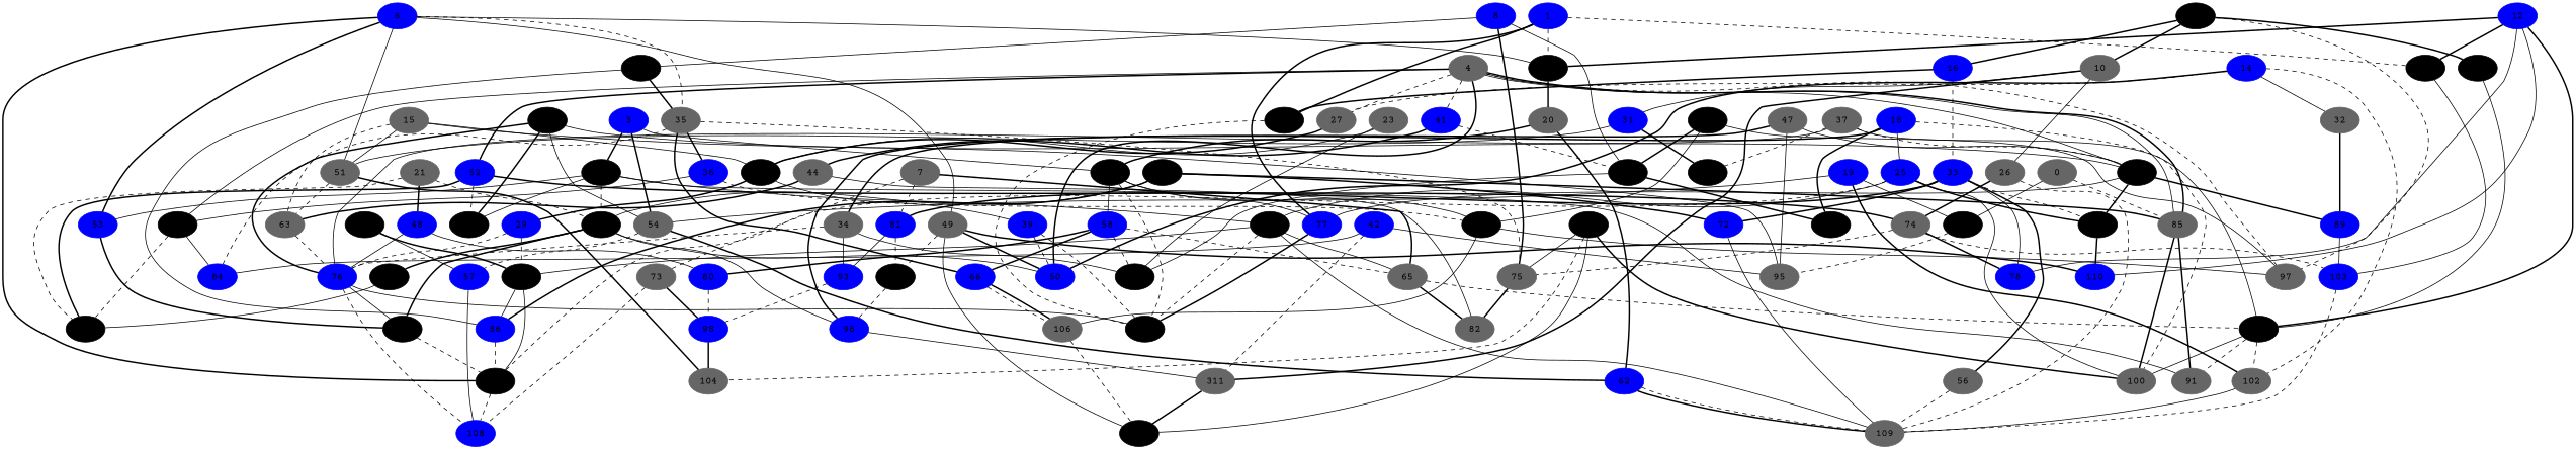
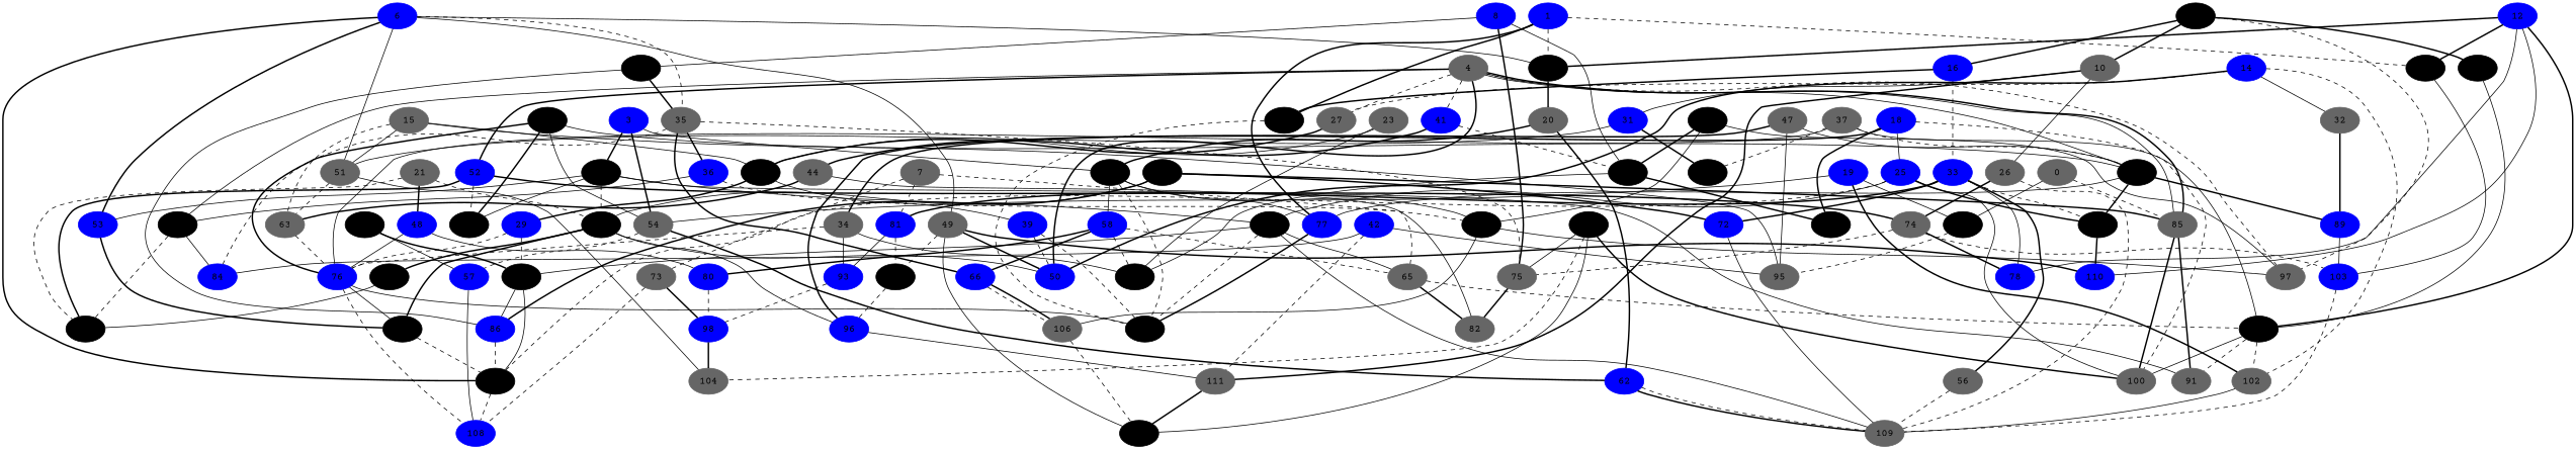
  graph {
    fontname="Courier Prime"
    node [color=blue fontname="Courier Prime" style=filled]
    edge [fontname="Courier Prime" style=solid]
    17 [color=black]
    1
    60 [color=black]
    77
    79 [color=black]
    20 [color=gray40]
    103
    88 [color=black]
    n9 [color=gray40 label=0]
    40 [color=black]
    85 [color=gray40]
    95 [color=gray40]
    91 [color=gray40]
    100 [color=gray40]
    5 [color=black]
    3
    38 [color=black]
    54 [color=gray40]
    22 [color=black]
    46 [color=black]
    53
    69 [color=black]
    67 [color=black]
    58
    62
    57
    4 [color=gray40]
    27 [color=gray40]
    41
    50
    52
    55 [color=black]
    59 [color=black]
    97 [color=gray40]
    28 [color=black]
    83 [color=black]
    44 [color=gray40]
    105 [color=black]
    74 [color=gray40]
    64 [color=black]
    89
    84
    68 [color=black]
    87 [color=black]
    96
    65 [color=gray40]
    109 [color=gray40]
    71 [color=black]
    6
    35 [color=gray40]
    49 [color=gray40]
    51 [color=gray40]
    101 [color=black]
    75 [color=gray40]
    36
    66
    110
    112 [color=black]
    94 [color=black]
    63 [color=gray40]
    104 [color=gray40]
    108
    7 [color=gray40]
    73 [color=gray40]
    81
    90 [color=black]
    82 [color=gray40]
    98
    93
    13 [color=black]
    8
    86
    92 [color=black]
    99 [color=black]
    9 [color=black]
    10 [color=gray40]
    16
    70 [color=black]
    26 [color=gray40]
    31
-   111 [color=gray40 label=311]
+   111 [color=gray40]
    33
    61 [color=black]
    11 [color=black]
    72
    12
    78
    102 [color=gray40]
    14
    32 [color=gray40]
    15 [color=gray40]
    29
    39
    76
    56 [color=gray40]
    18
    25
    34 [color=gray40]
    19
    21 [color=gray40]
    48
    80
    23 [color=gray40]
    24 [color=black]
    30 [color=black]
    106 [color=gray40]
    37 [color=gray40]
    42
    43 [color=black]
    45 [color=black]
    47 [color=gray40]
    17 -- 20 [style=bold]
    1 -- 17 [style=dashed]
    1 -- 60 [style=dashed]
    1 -- 77 [style=bold]
    1 -- 79 [style=bold]
    60 -- 103
    77 -- 88 [style=bold]
    79 -- 88 [style=dashed]
    20 -- 38 [style=bold]
    20 -- 62 [style=bold]
    103 -- 109 [style=dashed]
    n9 -- 40
    n9 -- 85 [style=dashed]
    40 -- 95 [style=dashed]
    85 -- 91 [style=bold]
    85 -- 100 [style=bold]
    5 -- 91
    5 -- 22 [style=dashed]
    5 -- 46
    5 -- 53
    5 -- 69
    3 -- 5 [style=bold]
    3 -- 38
    3 -- 54 [style=bold]
    38 -- 77
    38 -- 88 [style=dashed]
    38 -- 67
    38 -- 58
    54 -- 62 [style=bold]
    54 -- 57 [style=dashed]
    22 -- 50
    22 -- 68 [style=bold]
    22 -- 87 [style=bold]
    22 -- 96
    46 -- 88 [style=dashed]
    46 -- 65
    46 -- 109
    46 -- 71
    53 -- 87 [style=bold]
    67 -- 97
    67 -- 106
    58 -- 65 [style=dashed]
    58 -- 66 [style=bold]
    58 -- 99 [style=dashed]
    58 -- 80 [style=bold]
    62 -- 109 [style=bold]
    62 -- 109 [style=dashed]
    57 -- 108
    4 -- 85
    4 -- 85 [style=bold]
    4 -- 27 [style=dashed]
    4 -- 41 [style=dashed]
    4 -- 50 [style=bold]
    4 -- 52 [style=bold]
    4 -- 55
    4 -- 59
    4 -- 97 [style=dashed]
    27 -- 28 [style=bold]
    41 -- 83 [style=dashed]
    41 -- 44 [style=bold]
    52 -- 69 [style=dashed]
    52 -- 105 [style=bold]
    52 -- 74 [style=bold]
    55 -- 77
    55 -- 64 [style=bold]
    55 -- 89 [style=bold]
    59 -- 105 [style=dashed]
    59 -- 84
    28 -- 29 [style=bold]
    28 -- 39
    83 -- 92 [style=bold]
    83 -- 99
    44 -- 63 [style=bold]
    44 -- 82
    74 -- 103 [style=dashed]
    74 -- 75 [style=dashed]
    74 -- 78 [style=bold]
    64 -- 110 [style=bold]
    89 -- 103
    68 -- 105
    87 -- 101 [style=dashed]
    96 -- 111
    65 -- 90 [style=dashed]
    65 -- 82 [style=bold]
    71 -- 101
    71 -- 86
    6 -- 17
    6 -- 53 [style=bold]
    6 -- 35 [style=dashed]
    6 -- 49
    6 -- 51
    6 -- 101 [style=bold]
    35 -- 84 [style=dashed]
    35 -- 75 [style=dashed]
    35 -- 36 [style=bold]
    35 -- 66 [style=bold]
    49 -- 50 [style=bold]
    49 -- 110 [style=bold]
    49 -- 112
    49 -- 94 [style=dashed]
    51 -- 63 [style=dashed]
-   51 -- 104 [style=bold]
+   51 -- 104
    101 -- 108 [style=dashed]
    75 -- 82 [style=bold]
    36 -- 67 [style=dashed]
    36 -- 59
    66 -- 106 [style=dashed]
    66 -- 106 [style=bold]
    94 -- 96 [style=dashed]
    63 -- 76 [style=dashed]
-   7 -- 65 [style=bold]
+   7 -- 65 [style=dashed]
    7 -- 73 [style=dashed]
    7 -- 81 [style=dashed]
    73 -- 108 [style=dashed]
    73 -- 98 [style=bold]
    81 -- 94 [style=dashed]
    81 -- 93
    90 -- 91 [style=dashed]
    90 -- 100
    90 -- 102 [style=dashed]
    98 -- 104 [style=bold]
    93 -- 98 [style=dashed]
    13 -- 35 [style=bold]
    13 -- 86
    8 -- 83
    8 -- 75 [style=bold]
    8 -- 13
    86 -- 101 [style=dashed]
    9 -- 97 [style=dashed]
    9 -- 10 [style=bold]
    9 -- 16 [style=bold]
    9 -- 70 [style=bold]
    10 -- 26
    10 -- 31
    10 -- 111 [style=bold]
    16 -- 79 [style=bold]
    16 -- 33 [style=dashed]
    70 -- 90
    26 -- 74 [style=bold]
    26 -- 109 [style=dashed]
    31 -- 51
    31 -- 61 [style=bold]
    111 -- 112 [style=bold]
    33 -- 64 [style=dashed]
    33 -- 81 [style=bold]
    33 -- 72 [style=bold]
    33 -- 78
    33 -- 56 [style=bold]
    11 -- 85 [style=bold]
    11 -- 22
    11 -- 86 [style=bold]
    11 -- 72 [style=bold]
    72 -- 109
    12 -- 17 [style=bold]
    12 -- 60 [style=bold]
    12 -- 110
    12 -- 90 [style=bold]
    12 -- 78
    102 -- 109
    14 -- 27 [style=dashed]
    14 -- 50 [style=bold]
    14 -- 102 [style=dashed]
    14 -- 32
    32 -- 89 [style=bold]
    15 -- 95
    15 -- 28
    15 -- 51
    15 -- 63 [style=dashed]
    29 -- 71 [style=dashed]
    29 -- 76 [style=dashed]
    39 -- 88 [style=dashed]
    39 -- 50 [style=dashed]
    76 -- 88
    76 -- 87
    76 -- 108 [style=dashed]
    56 -- 109 [style=dashed]
    18 -- 100 [style=dashed]
    18 -- 92 [style=bold]
    18 -- 25
    18 -- 34 [style=bold]
    25 -- 100
    25 -- 46
    25 -- 64 [style=bold]
    25 -- 101 [style=dashed]
    34 -- 93
    34 -- 99
    34 -- 76 [style=dashed]
    19 -- 40
    19 -- 54
    19 -- 102 [style=bold]
    21 -- 22 [style=dashed]
    21 -- 105 [style=dashed]
    21 -- 48 [style=bold]
    48 -- 76
    48 -- 80
    80 -- 98 [style=dashed]
    23 -- 28
    23 -- 99
    24 -- 54
    24 -- 69 [style=bold]
    24 -- 55
    24 -- 76 [style=bold]
    30 -- 67
    30 -- 97
    30 -- 83 [style=bold]
    106 -- 112 [style=dashed]
    37 -- 55 [style=dashed]
    37 -- 90
    37 -- 61 [style=dashed]
    37 -- 76
    42 -- 95
    42 -- 84
    42 -- 111 [style=dashed]
    43 -- 57
    43 -- 71 [style=bold]
    45 -- 100 [style=bold]
    45 -- 75
    45 -- 112
    45 -- 104 [style=dashed]
    47 -- 95
    47 -- 55
    47 -- 96 [style=bold]
  }
